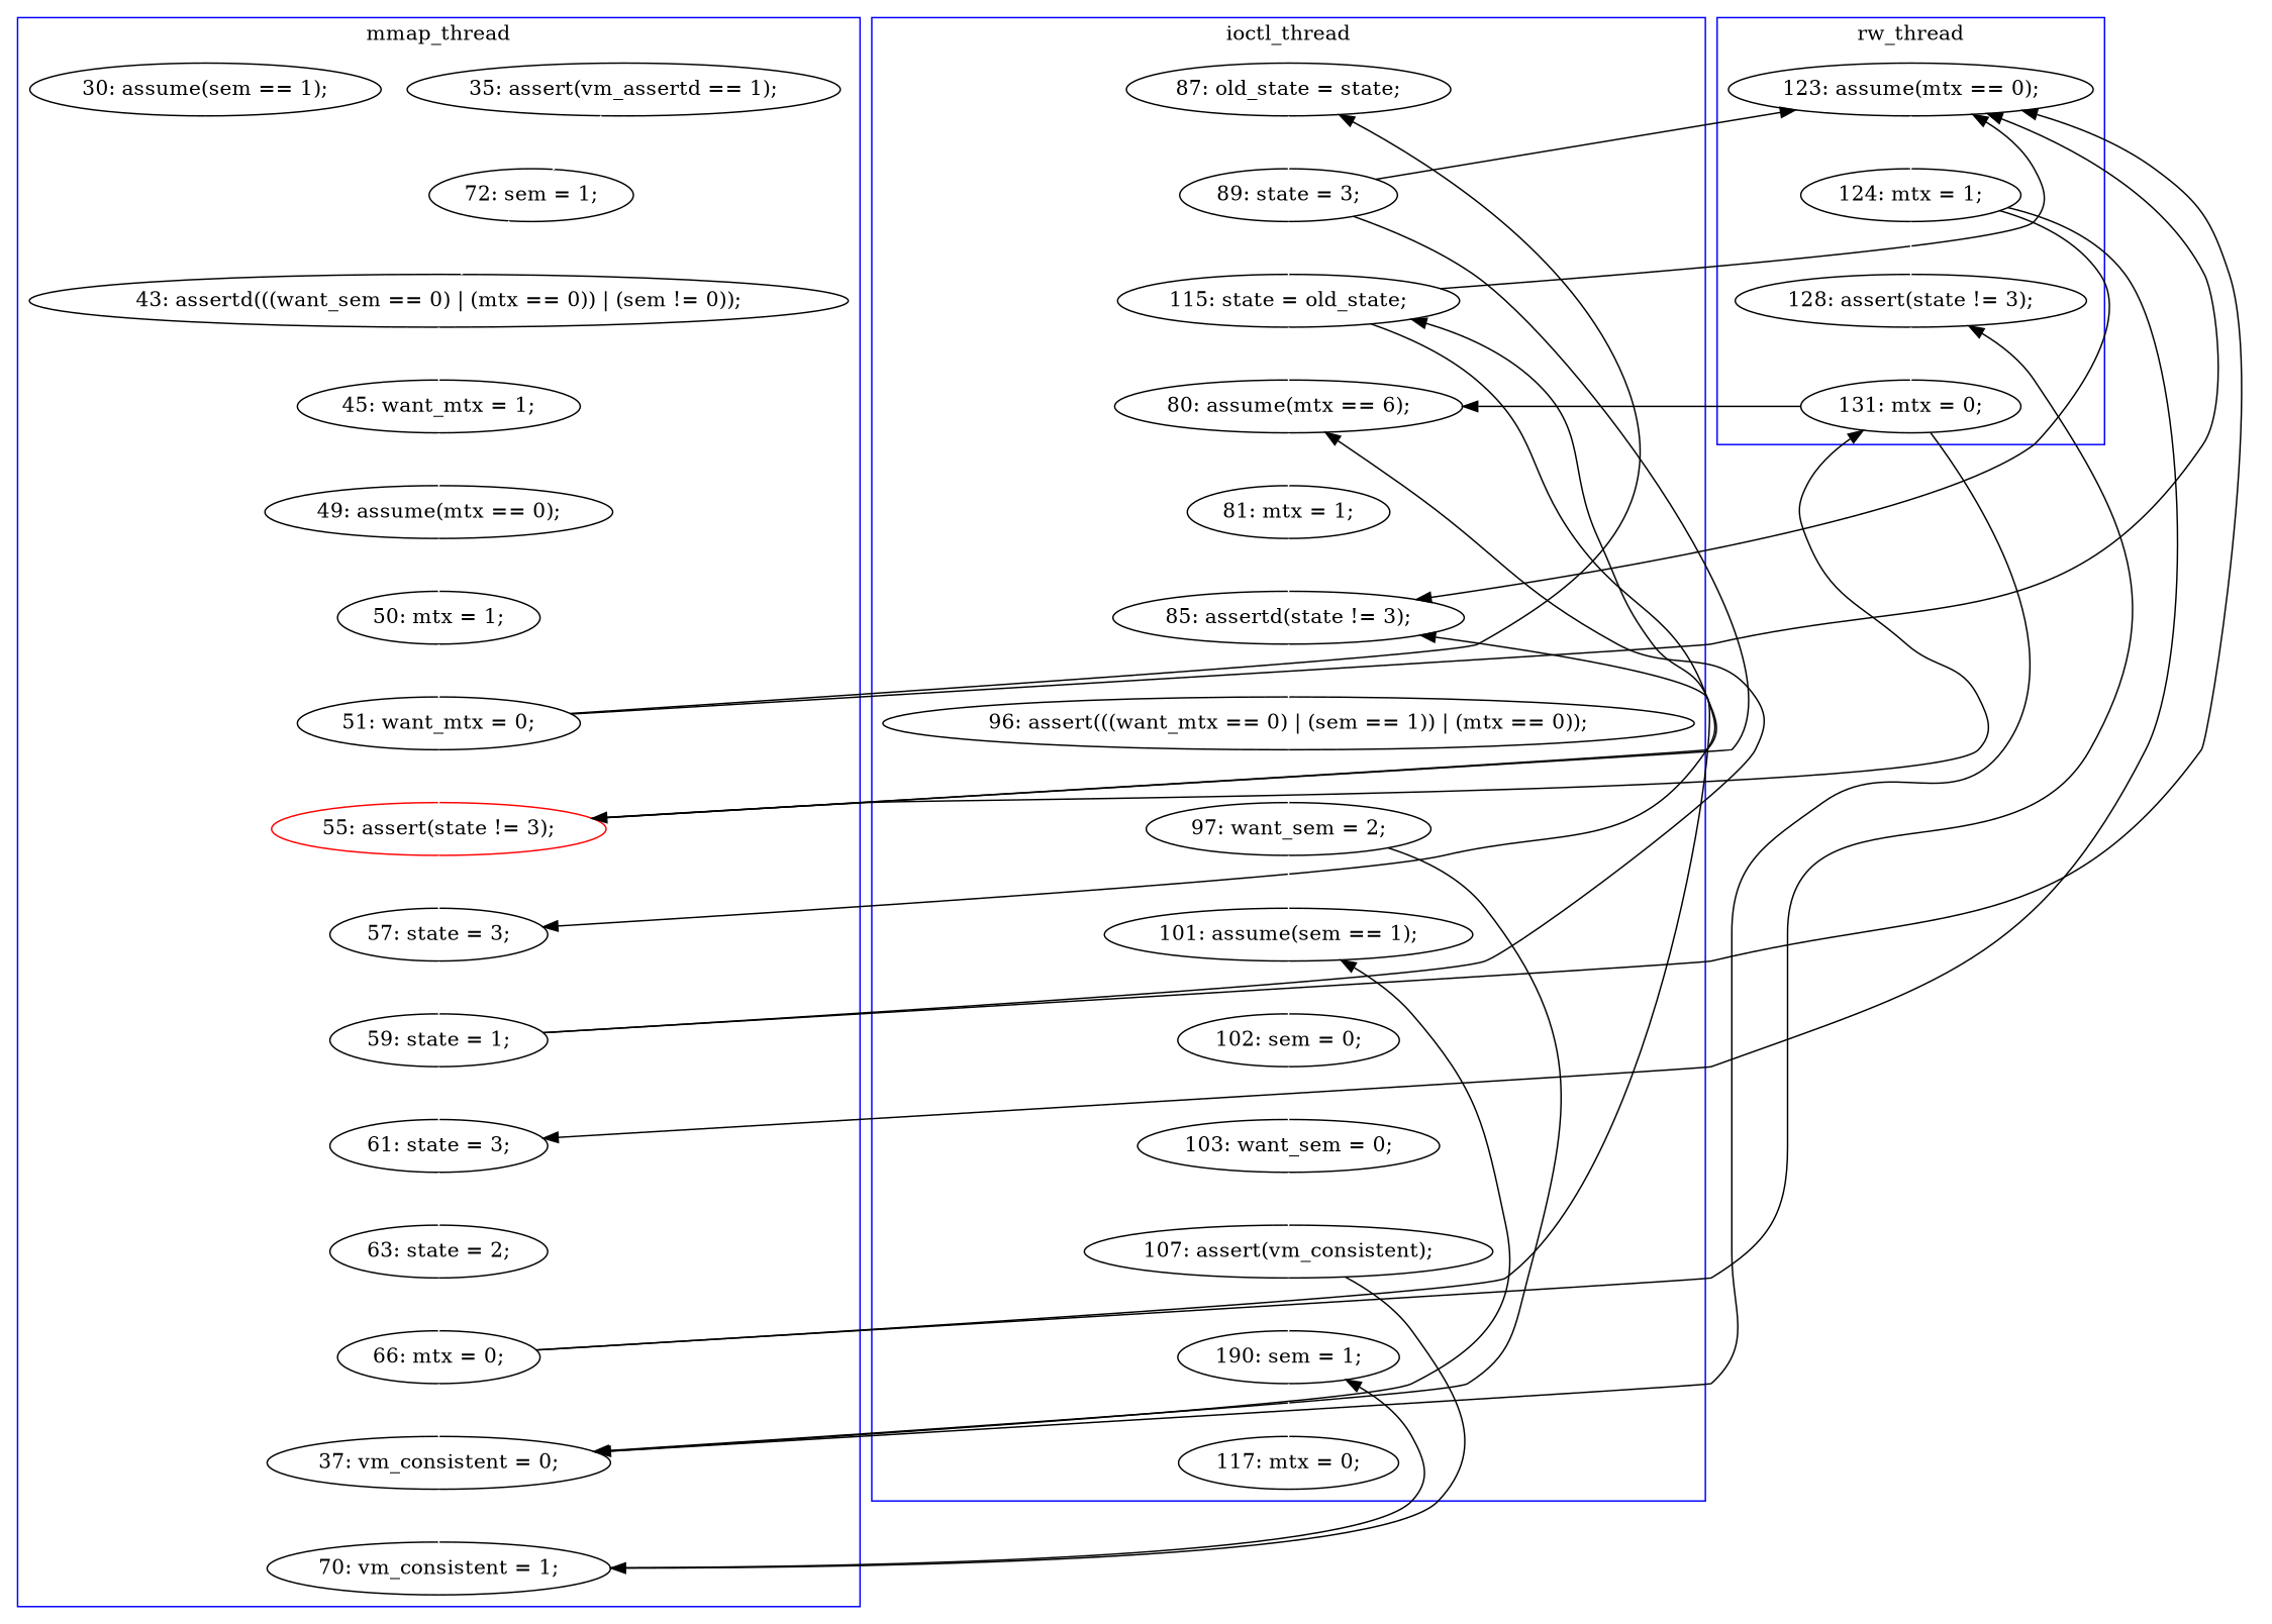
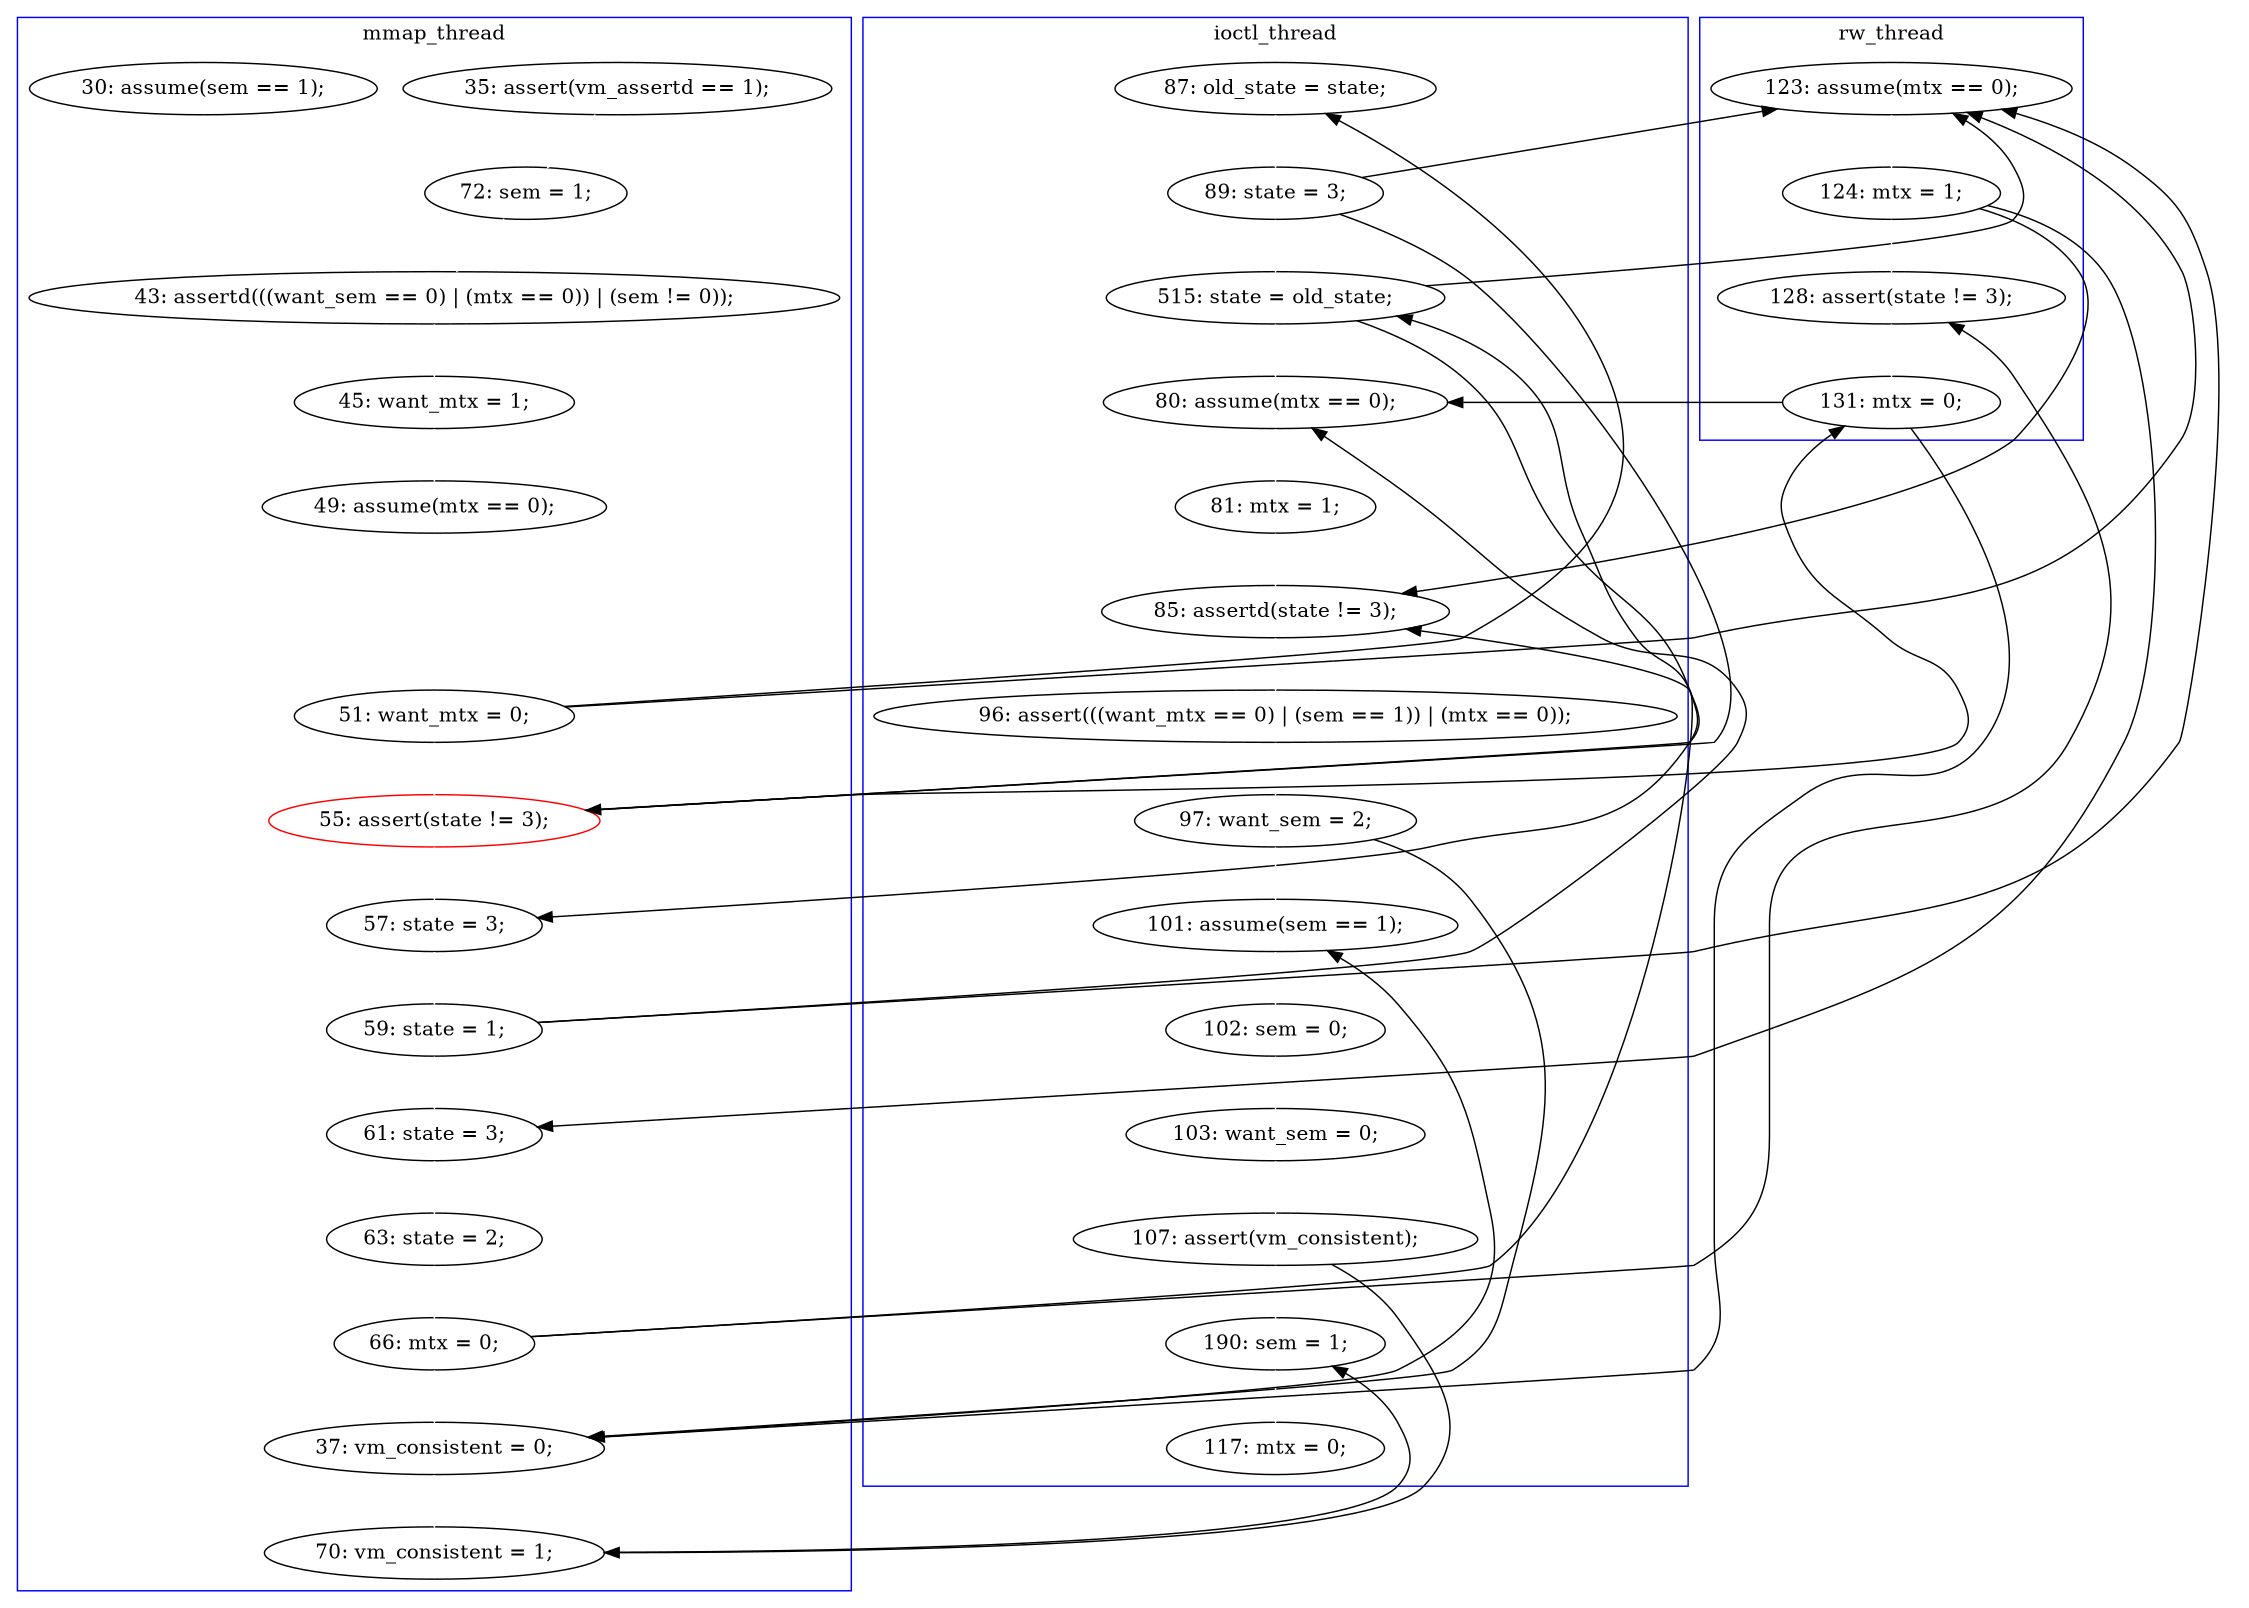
  digraph {
    edge [color=white style=solid]
-   n1 [label="115: state = old_state;"]
-   n2 [label="80: assume(mtx == 6);"]
+   n1 [label="515: state = old_state;"]
+   n2 [label="80: assume(mtx == 0);"]
    n3 [label="85: assertd(state != 3);"]
    n4 [label="96: assert(((want_mtx == 0) | (sem == 1)) | (mtx == 0));"]
    n5 [label="101: assume(sem == 1);"]
    n6 [label="81: mtx = 1;"]
    n7 [label="87: old_state = state;"]
    n8 [label="89: state = 3;"]
    n9 [label="97: want_sem = 2;"]
    n10 [label="102: sem = 0;"]
    n11 [label="190: sem = 1;"]
    n12 [label="117: mtx = 0;"]
    n13 [label="107: assert(vm_consistent);"]
    n14 [label="103: want_sem = 0;"]
    n15 [label="35: assert(vm_assertd == 1);"]
-   n16 [label="50: mtx = 1;"]
    n17 [label="51: want_mtx = 0;"]
    n18 [label="57: state = 3;"]
    n19 [label="59: state = 1;"]
    n20 [color=red label="55: assert(state != 3);"]
    n21 [label="37: vm_consistent = 0;"]
    n22 [label="66: mtx = 0;"]
    n23 [label="61: state = 3;"]
    n24 [label="70: vm_consistent = 1;"]
    n25 [label="63: state = 2;"]
    n26 [label="72: sem = 1;"]
    n27 [label="43: assertd(((want_sem == 0) | (mtx == 0)) | (sem != 0));"]
    n28 [label="49: assume(mtx == 0);"]
    n29 [label="45: want_mtx = 1;"]
    n30 [label="30: assume(sem == 1);"]
    n31 [label="131: mtx = 0;"]
    n32 [label="123: assume(mtx == 0);"]
    n33 [label="124: mtx = 1;"]
    n34 [label="128: assert(state != 3);"]
    subgraph cluster_1 {
      color=blue
      label=ioctl_thread
      n1
      n2
      n3
      n4
      n5
      n6
      n7
      n8
      n9
      n10
      n11
      n12
      n13
      n14
    }
    subgraph cluster_2 {
      color=blue
      label=mmap_thread
      n15
-     n16
      n17
      n18
      n19
      n20
      n21
      n22
      n23
      n24
      n25
      n26
      n27
      n28
      n29
      n30
    }
    subgraph cluster_3 {
      color=blue
      label=rw_thread
      n31
      n32
      n33
      n34
    }
    n1 -> n2
    n1 -> n18 [color=black constraint=false]
    n1 -> n32 [color=black constraint=false]
    n2 -> n6
    n3 -> n4
    n4 -> n9
    n5 -> n10
    n6 -> n3
    n7 -> n8
    n8 -> n1
    n8 -> n20 [color=black constraint=false]
    n8 -> n32 [color=black constraint=false]
    n9 -> n5
    n9 -> n21 [color=black constraint=false]
    n10 -> n14
    n11 -> n12
    n13 -> n11
    n13 -> n24 [color=black constraint=false]
    n14 -> n13
    n15 -> n26
-   n16 -> n17
    n17 -> n7 [color=black constraint=false]
    n17 -> n20
    n17 -> n32 [color=black constraint=false]
    n18 -> n19
    n19 -> n2 [color=black constraint=false]
    n19 -> n23
    n19 -> n32 [color=black constraint=false]
    n20 -> n1 [color=black constraint=false]
    n20 -> n18
    n20 -> n31 [color=black constraint=false]
    n21 -> n5 [color=black constraint=false]
    n21 -> n24
    n22 -> n3 [color=black constraint=false]
    n22 -> n21
    n22 -> n34 [color=black constraint=false]
    n23 -> n25
    n24 -> n11 [color=black constraint=false]
    n25 -> n22
    n26 -> n27
    n27 -> n29
-   n28 -> n16
    n29 -> n28
    n31 -> n2 [color=black constraint=false]
    n31 -> n21 [color=black constraint=false]
    n32 -> n33
    n33 -> n3 [color=black constraint=false]
    n33 -> n23 [color=black constraint=false]
    n33 -> n34
    n34 -> n31
  }
